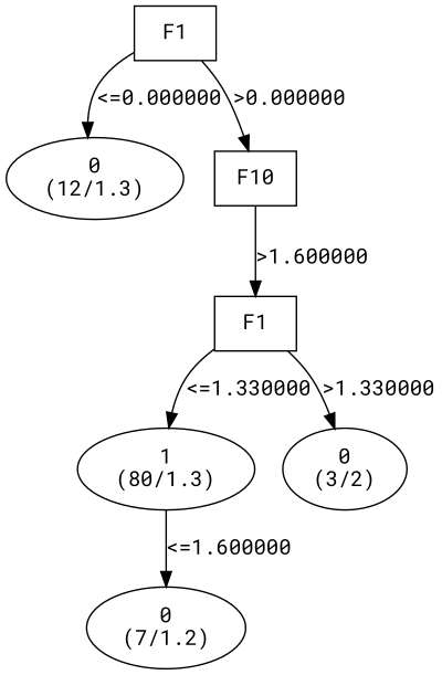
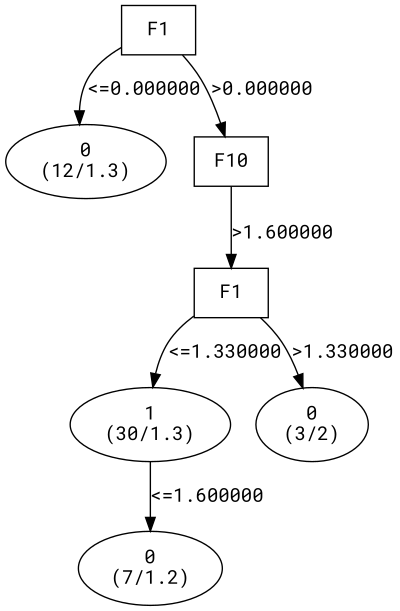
  digraph {
    fontname="Roboto Mono"
    node [fontname="Roboto Mono" shape=ellipse]
    edge [fontname="Roboto Mono"]
    n1 [label="F1\n" shape=box]
    n2 [label="0\n(12/1.3)"]
    n3 [label="F10\n" shape=box]
    n4 [label="F1\n" shape=box]
    n5 [label="0\n(7/1.2)"]
-   n6 [label="1\n(80/1.3)"]
+   n6 [label="1\n(30/1.3)"]
    n7 [label="0\n(3/2)"]
    n1 -> n2 [label="<=0.000000"]
    n1 -> n3 [label=">0.000000"]
    n3 -> n4 [label=">1.600000"]
    n4 -> n6 [label="<=1.330000"]
    n4 -> n7 [label=">1.330000"]
    n6 -> n5 [label="<=1.600000"]
  }
